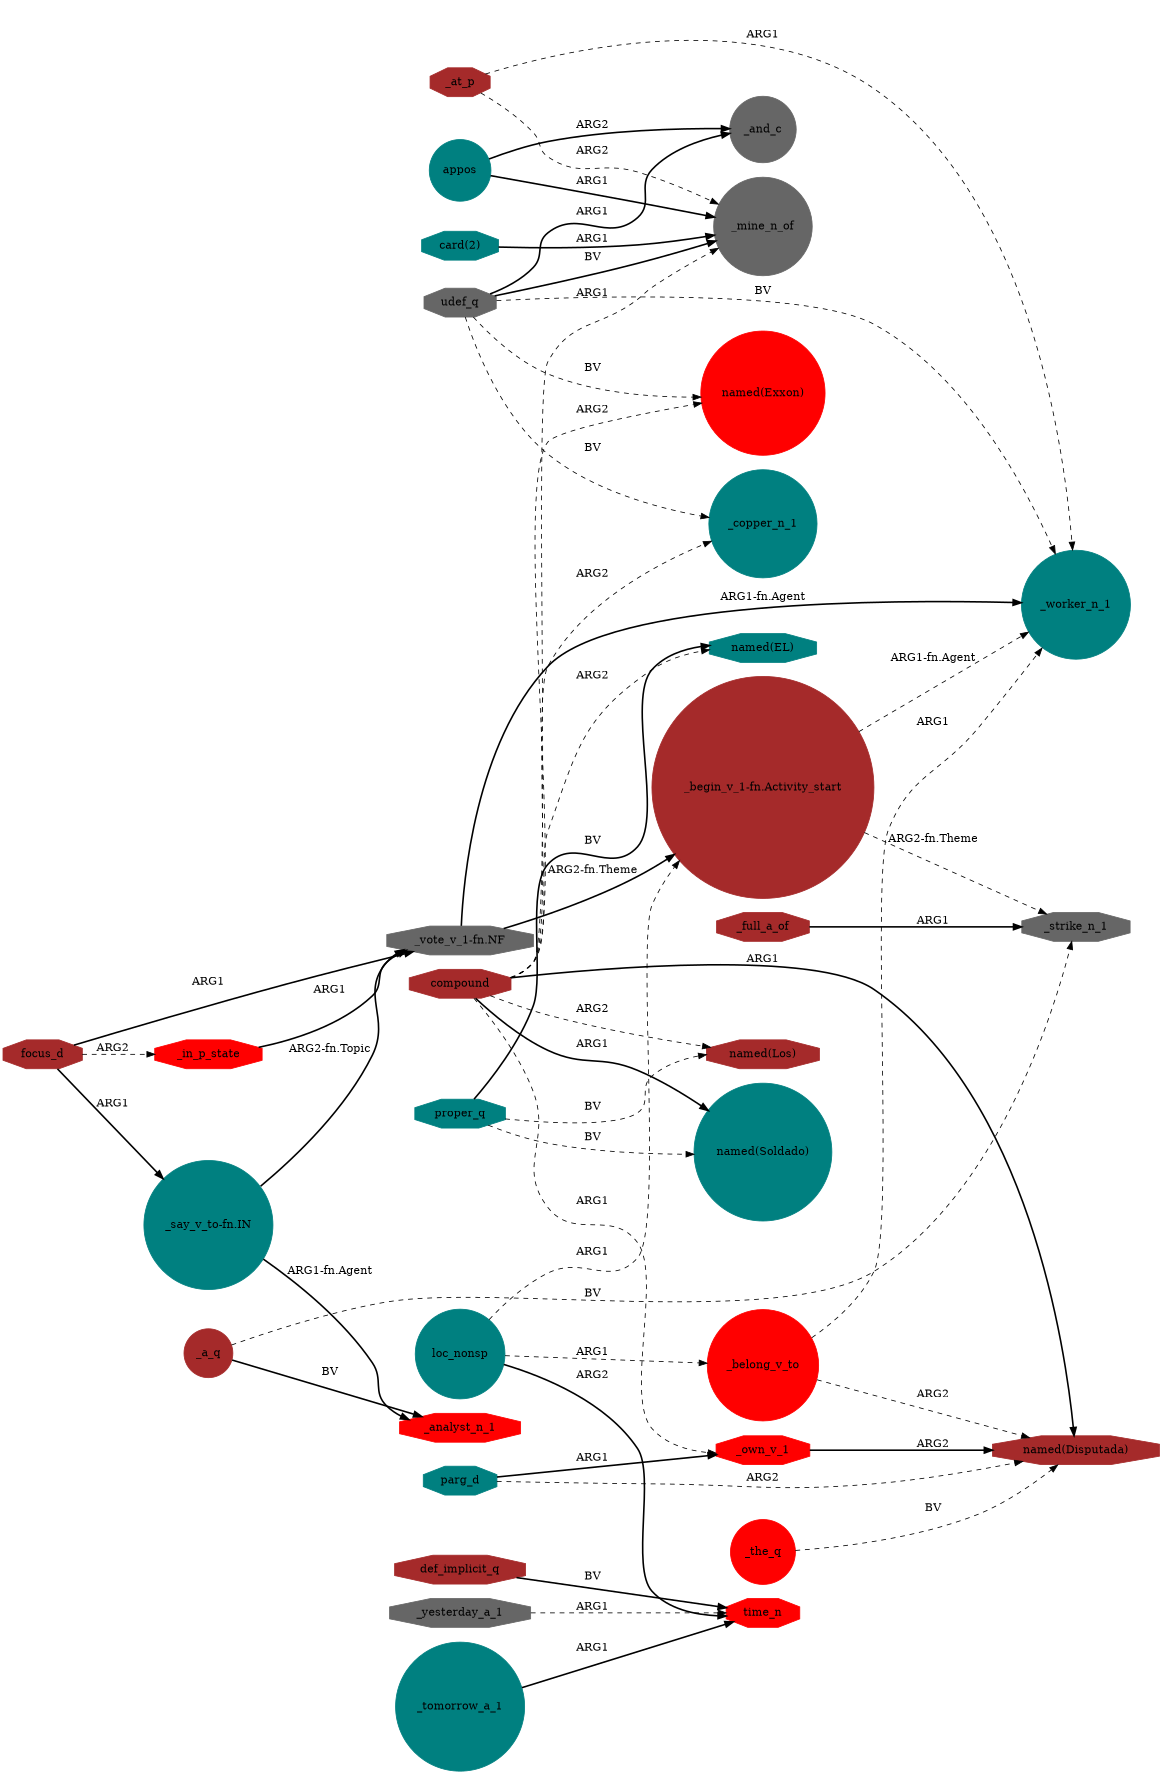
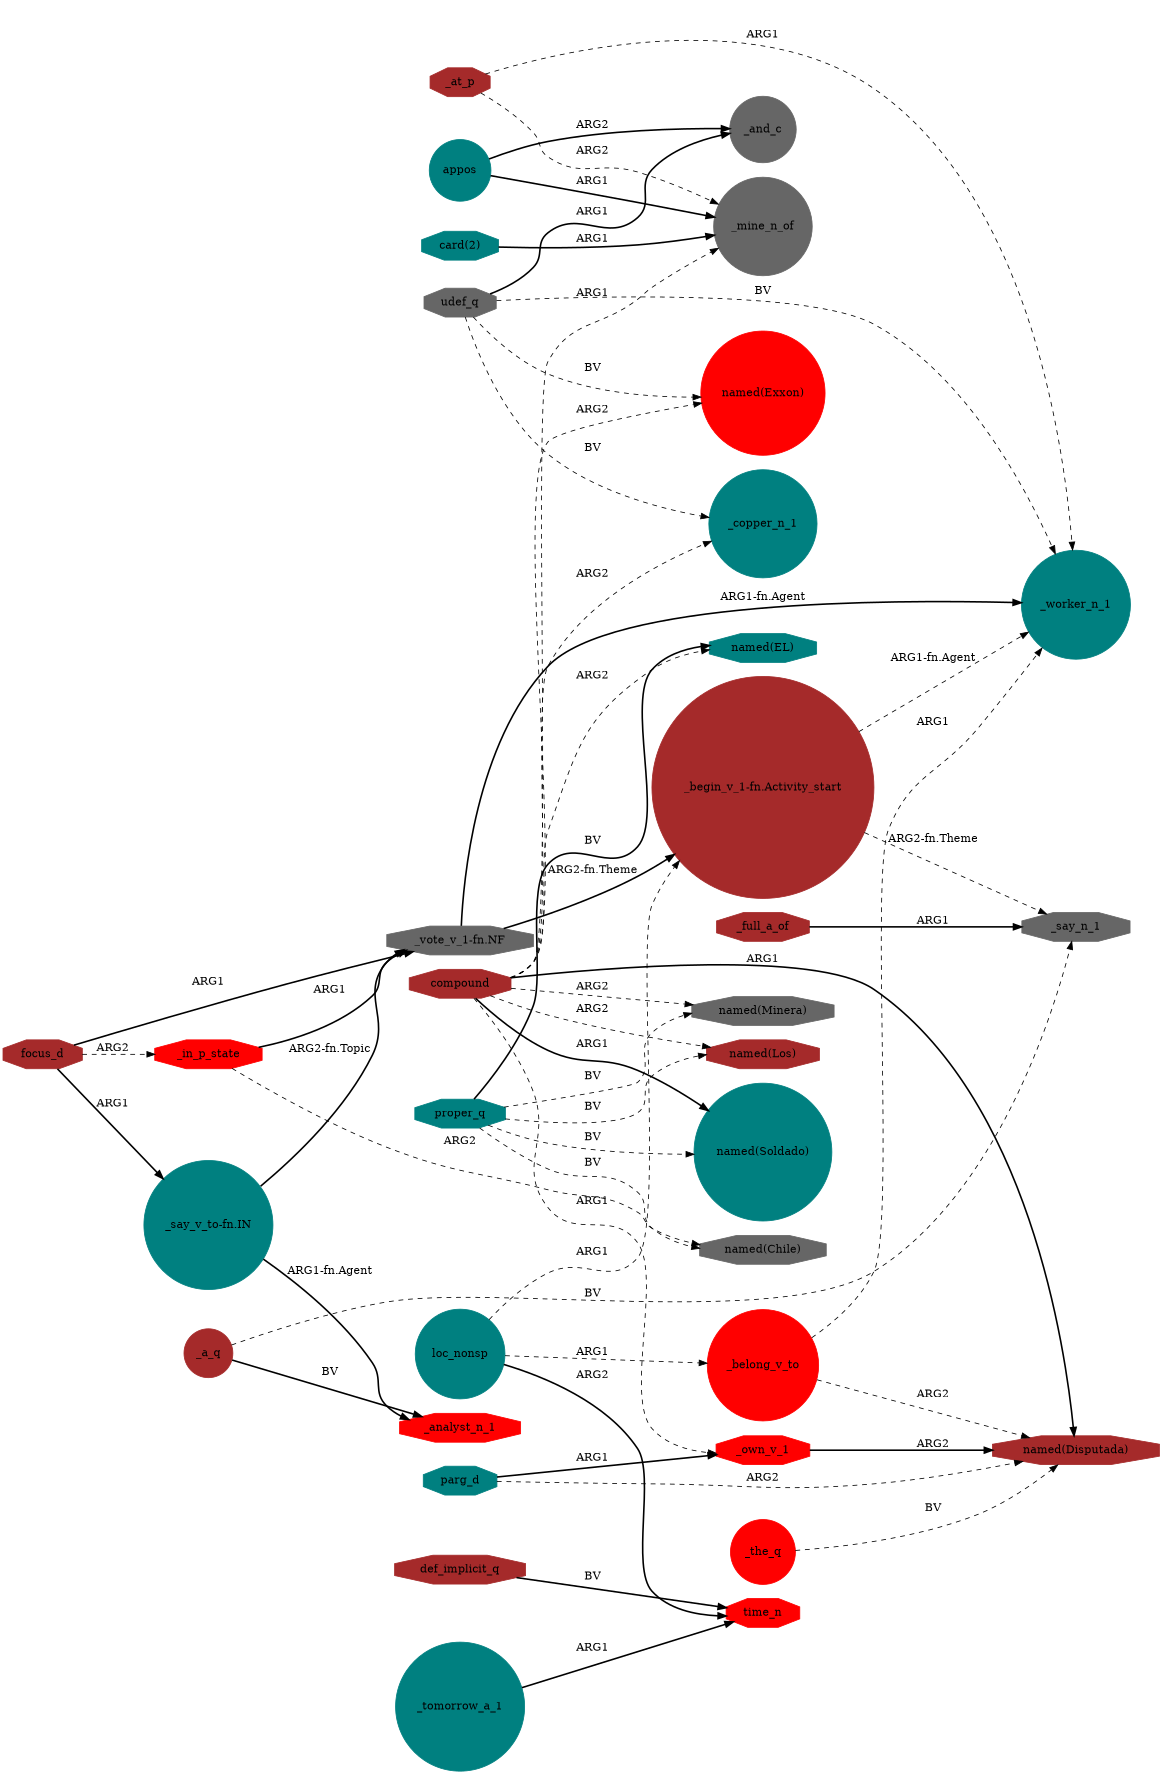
  digraph {
    rankdir=LR
    node [color=teal shape=octagon style=filled]
    edge [style=dashed]
    "_vote_v_1-fn.NF" [color=gray40]
    "_begin_v_1-fn.Activity_start" [color=brown shape=circle]
    _worker_n_1 [shape=circle]
-   _strike_n_1 [color=gray40]
+   _strike_n_1 [color=gray40 label=_say_n_1]
    udef_q [color=gray40]
    _copper_n_1 [shape=circle]
    _mine_n_of [color=gray40 shape=circle]
    "named(Exxon)" [color=red shape=circle]
    _and_c [color=gray40 shape=circle]
-   _yesterday_a_1 [color=gray40]
    time_n [color=red]
    _at_p [color=brown]
    proper_q
    "named(EL)"
    "named(Los)" [color=brown]
    "named(Soldado)" [shape=circle]
+   "named(Chile)" [color=gray40]
+   "named(Minera)" [color=gray40]
    _the_q [color=red shape=circle]
    "named(Disputada)" [color=brown]
    _tomorrow_a_1 [shape=circle]
    parg_d
    _own_v_1 [color=red]
    def_implicit_q [color=brown]
    compound [color=brown]
    focus_d [color=brown]
    _in_p_state [color=red]
    "_say_v_to-fn.IN" [shape=circle]
    _analyst_n_1 [color=red]
    _a_q [color=brown shape=circle]
    loc_nonsp [shape=circle]
    _belong_v_to [color=red shape=circle]
    appos [shape=circle]
    "card(2)"
    _full_a_of [color=brown]
    "_vote_v_1-fn.NF" -> "_begin_v_1-fn.Activity_start" [label="ARG2-fn.Theme" style=bold]
    "_vote_v_1-fn.NF" -> _worker_n_1 [label="ARG1-fn.Agent" style=bold]
    "_begin_v_1-fn.Activity_start" -> _worker_n_1 [label="ARG1-fn.Agent"]
    "_begin_v_1-fn.Activity_start" -> _strike_n_1 [label="ARG2-fn.Theme"]
    udef_q -> _worker_n_1 [label=BV]
    udef_q -> _copper_n_1 [label=BV]
-   udef_q -> _mine_n_of [label=BV style=bold]
    udef_q -> "named(Exxon)" [label=BV]
    udef_q -> _and_c [label=ARG1 style=bold]
-   _yesterday_a_1 -> time_n [label=ARG1]
    _at_p -> _worker_n_1 [label=ARG1]
    _at_p -> _mine_n_of [label=ARG2]
    proper_q -> "named(EL)" [label=BV style=bold]
    proper_q -> "named(Los)" [label=BV]
    proper_q -> "named(Soldado)" [label=BV]
+   proper_q -> "named(Chile)" [label=BV]
+   proper_q -> "named(Minera)" [label=BV]
    _the_q -> "named(Disputada)" [label=BV]
    _tomorrow_a_1 -> time_n [label=ARG1 style=bold]
    parg_d -> "named(Disputada)" [label=ARG2]
    parg_d -> _own_v_1 [label=ARG1 style=bold]
    _own_v_1 -> "named(Disputada)" [label=ARG2 style=bold]
    def_implicit_q -> time_n [label=BV style=bold]
    compound -> _copper_n_1 [label=ARG2]
    compound -> _mine_n_of [label=ARG1]
    compound -> "named(Exxon)" [label=ARG2]
    compound -> "named(EL)" [label=ARG2]
    compound -> "named(Los)" [label=ARG2]
    compound -> "named(Soldado)" [label=ARG1 style=bold]
+   compound -> "named(Minera)" [label=ARG2]
    compound -> "named(Disputada)" [label=ARG1 style=bold]
    compound -> _own_v_1 [label=ARG1]
    focus_d -> "_vote_v_1-fn.NF" [label=ARG1 style=bold]
    focus_d -> _in_p_state [label=ARG2]
    focus_d -> "_say_v_to-fn.IN" [label=ARG1 style=bold]
    _in_p_state -> "_vote_v_1-fn.NF" [label=ARG1 style=bold]
+   _in_p_state -> "named(Chile)" [label=ARG2]
    "_say_v_to-fn.IN" -> "_vote_v_1-fn.NF" [label="ARG2-fn.Topic" style=bold]
    "_say_v_to-fn.IN" -> _analyst_n_1 [label="ARG1-fn.Agent" style=bold]
    _a_q -> _strike_n_1 [label=BV]
    _a_q -> _analyst_n_1 [label=BV style=bold]
    loc_nonsp -> "_begin_v_1-fn.Activity_start" [label=ARG1]
    loc_nonsp -> time_n [label=ARG2 style=bold]
    loc_nonsp -> _belong_v_to [label=ARG1]
    _belong_v_to -> _worker_n_1 [label=ARG1]
    _belong_v_to -> "named(Disputada)" [label=ARG2]
    appos -> _mine_n_of [label=ARG1 style=bold]
    appos -> _and_c [label=ARG2 style=bold]
    "card(2)" -> _mine_n_of [label=ARG1 style=bold]
    _full_a_of -> _strike_n_1 [label=ARG1 style=bold]
  }
